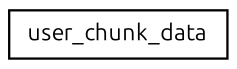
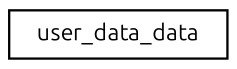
  digraph {
    rankdir=TB
    fontname=Ubuntu
-   n1 [color=black fillcolor=white fontname=Ubuntu fontsize=10 height=0.2 label=user_chunk_data shape=record style=filled width=0.4]
+   n1 [color=black fillcolor=white fontname=Ubuntu fontsize=10 height=0.2 label=user_data_data shape=record style=filled width=0.4]
  }
